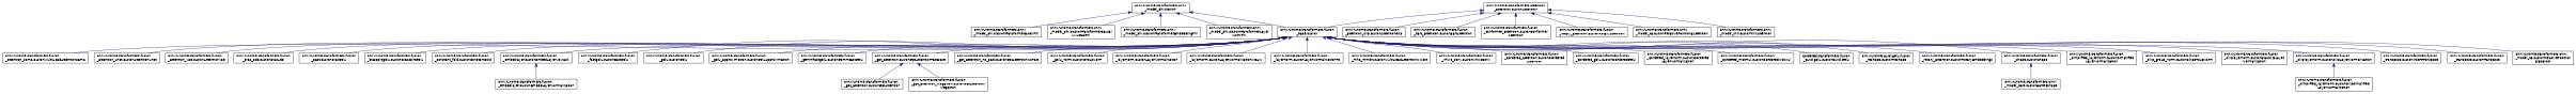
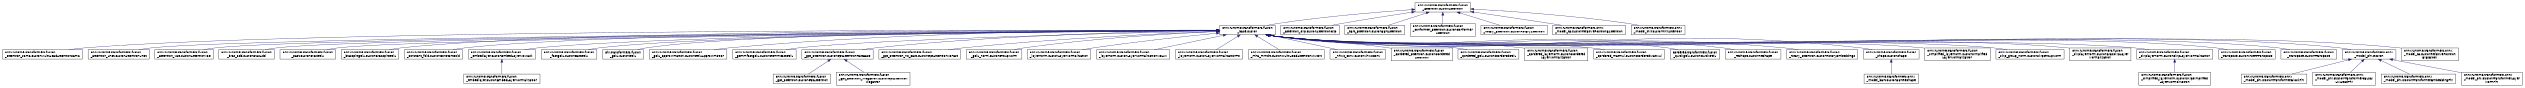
  digraph {
    rankdir=TB
    node [color=black fillcolor=white fontname=Helvetica fontsize=10 shape=record style=filled]
    edge [color=midnightblue dir=back fontname=Helvetica fontsize=10 labelfontname=Helvetica labelfontsize=10 style=solid]
    n1 [height=0.2 label="onnxruntime.transformers.fusion\l_base.Fusion" width=0.4]
    n2 [height=0.2 label="onnxruntime.transformers.fusion\l_attention_sam2.FusionMultiHeadAttentionSam2" width=0.4]
    n3 [height=0.2 label="onnxruntime.transformers.fusion\l_attention_unet.FusionAttentionUnet" width=0.4]
    n4 [height=0.2 label="onnxruntime.transformers.fusion\l_attention_vae.FusionAttentionVae" width=0.4]
    n5 [height=0.2 label="onnxruntime.transformers.fusion\l_bias_add.FusionBiasAdd" width=0.4]
    n6 [height=0.2 label="onnxruntime.transformers.fusion\l_past.FusionBiasGelu" width=0.4]
    n7 [height=0.2 label="onnxruntime.transformers.fusion\l_biassplitgelu.FusionBiasSplitGelu" width=0.4]
    n8 [height=0.2 label="onnxruntime.transformers.fusion\l_constant_fold.FusionConstantFold" width=0.4]
    n9 [height=0.2 label="onnxruntime.transformers.fusion\l_embedlayer.FusionEmbedLayerNoMask" width=0.4]
    n10 [height=0.2 label="onnxruntime.transformers.fusion\l_fastgelu.FusionFastGelu" width=0.4]
-   n11 [height=0.2 label="onnxruntime.transformers.fusion\l_gelu.FusionGelu" width=0.4]
+   n11 [height=0.2 label="phi.transformers.fusion\l_gelu.FusionGelu" width=0.4]
    n12 [height=0.2 label="onnxruntime.transformers.fusion\l_gelu_approximation.FusionGeluApproximation" width=0.4]
    n13 [height=0.2 label="onnxruntime.transformers.fusion\l_gemmfastgelu.FusionGemmFastGelu" width=0.4]
    n14 [height=0.2 label="onnxruntime.transformers.fusion\l_gpt_attention.FusionGptAttentionPastBase" width=0.4]
    n15 [height=0.2 label="onnxruntime.transformers.fusion\l_gpt_attention_no_past.FusionGptAttentionNoPast" width=0.4]
    n16 [height=0.2 label="onnxruntime.transformers.fusion\l_gelu_norm.FusionGroupNorm" width=0.4]
    n17 [height=0.2 label="onnxruntime.transformers.fusion\l_layernorm.FusionLayerNormalization" width=0.4]
    n18 [height=0.2 label="onnxruntime.transformers.fusion\l_layernorm.FusionLayerNormalizationNCHW" width=0.4]
    n19 [height=0.2 label="onnxruntime.transformers.fusion\l_layernorm.FusionLayerNormalizationTF" width=0.4]
    n20 [height=0.2 label="onnxruntime.transformers.fusion\l_mha_mmdit.FusionMultiHeadAttentionMMDit" width=0.4]
    n21 [height=0.2 label="onnxruntime.transformers.fusion\l_nhwc_conv.FusionNhwcConv" width=0.4]
    n22 [height=0.2 label="onnxruntime.transformers.fusion\l_qordered_attention.FusionQOrdered\lAttention" width=0.4]
    n23 [height=0.2 label="onnxruntime.transformers.fusion\l_qordered_gelu.FusionQOrderedGelu" width=0.4]
    n24 [height=0.2 label="onnxruntime.transformers.fusion\l_qordered_layernorm.FusionQOrdered\lLayerNormalization" width=0.4]
    n25 [height=0.2 label="onnxruntime.transformers.fusion\l_qordered_matmul.FusionQOrderedMatMul" width=0.4]
    n26 [height=0.2 label="qordered.transformers.fusion\l_quickgelu.FusionQuickGelu" width=0.4]
-   n27 [height=0.2 label="onnxruntime.quickgelu.fusion\l_reshape.FusionReshape" width=0.4]
+   n27 [height=0.2 label="onnxruntime.transformers.fusion\l_reshape.FusionReshape" width=0.4]
    n28 [height=0.2 label="onnxruntime.transformers.fusion\l_rotary_attention.FusionRotaryEmbeddings" width=0.4]
    n29 [height=0.2 label="onnxruntime.transformers.fusion\l_shape.FusionShape" width=0.4]
    n30 [height=0.2 label="onnxruntime.transformers.fusion\l_simplified_layernorm.FusionSimplified\lLayerNormalization" width=0.4]
    n31 [height=0.2 label="onnxruntime.transformers.fusion\l_skip_group_norm.FusionSkipGroupNorm" width=0.4]
    n32 [height=0.2 label="onnxruntime.transformers.fusion\l_skiplayernorm.FusionBiasSkipLayer\lNormalization" width=0.4]
    n33 [height=0.2 label="onnxruntime.transformers.fusion\l_skiplayernorm.FusionSkipLayerNormalization" width=0.4]
    n34 [height=0.2 label="onnxruntime.transformers.fusion\l_transpose.FusionInsertTranspose" width=0.4]
    n35 [height=0.2 label="onnxruntime.transformers.fusion\l_transpose.FusionTranspose" width=0.4]
    n36 [height=0.2 label="onnxruntime.transformers.onnx\l_model_phi.Fission" width=0.4]
    n37 [height=0.2 label="onnxruntime.transformers.onnx\l_model_t5.FusionRelativePosition\lBiasBlock" width=0.4]
-   n38 [height=0.2 label="onnxruntime.transformers.attention\l_attention.FusionAttention" width=0.4]
+   n38 [height=0.2 label="onnxruntime.transformers.fusion\l_attention.FusionAttention" width=0.4]
    n39 [height=0.2 label="onnxruntime.transformers.fusion\l_attention_clip.FusionAttentionClip" width=0.4]
    n40 [height=0.2 label="onnxruntime.transformers.fusion\l_bart_attention.FusionBartAttention" width=0.4]
    n41 [height=0.2 label="onnxruntime.transformers.fusion\l_conformer_attention.FusionConformer\lAttention" width=0.4]
    n42 [height=0.2 label="onnxruntime.transformers.fusion\l_rotary_attention.FusionRotaryAttention" width=0.4]
    n43 [height=0.2 label="onnxruntime.transformers.onnx\l_model_t5.FusionRelativePosition5Attention" width=0.4]
    n44 [height=0.2 label="onnxruntime.transformers.onnx\l_model_tnlr.FusionTnlrAttention" width=0.4]
    n45 [height=0.2 label="onnxruntime.transformers.fusion\l_embedlayer.FusionEmbedLayerNormalization" width=0.4]
    n46 [height=0.2 label="onnxruntime.transformers.fusion\l_gpt_attention.FusionGptAttention" width=0.4]
    n47 [height=0.2 label="onnxruntime.transformers.fusion\l_gpt_attention_megatron.FusionGptAttention\lMegatron" width=0.4]
    n48 [height=0.2 label="onnxruntime.transformers.onnx\l_model_bart.FusionBartReshape" width=0.4]
    n49 [height=0.2 label="onnxruntime.transformers.fusion\l_simplified_layernorm.FusionSkipSimplified\lLayerNormalization" width=0.4]
    n50 [height=0.2 label="onnxruntime.transformers.onnx\l_model_phi.FissionTransformerBlockPhi" width=0.4]
    n51 [height=0.2 label="onnxruntime.transformers.onnx\l_model_phi.FissionTransformerCausal\lLMHeadPhi" width=0.4]
    n52 [height=0.2 label="onnxruntime.transformers.onnx\l_model_phi.FissionTransformerEmbeddingPhi" width=0.4]
    n53 [height=0.2 label="onnxruntime.transformers.onnx\l_model_phi.FissionTransformerLayer\lNormPhi" width=0.4]
    n1 -> n2
    n1 -> n3
    n1 -> n4
    n1 -> n5
    n1 -> n6
    n1 -> n7
    n1 -> n8
    n1 -> n9
    n1 -> n10
    n1 -> n11
    n1 -> n12
    n1 -> n13
    n1 -> n14
    n1 -> n15
    n1 -> n16
    n1 -> n17
    n1 -> n18
    n1 -> n19
    n1 -> n20
    n1 -> n21
    n1 -> n22
    n1 -> n23
    n1 -> n24
    n1 -> n25
    n1 -> n26
    n1 -> n27
    n1 -> n28
    n1 -> n29
    n1 -> n30
    n1 -> n31
    n1 -> n32
    n1 -> n33
    n1 -> n34
    n1 -> n35
-   n36 -> n1
+   n1 -> n36
    n1 -> n37
    n9 -> n45
    n14 -> n46
    n14 -> n47
    n29 -> n48
    n33 -> n49
    n36 -> n50
    n36 -> n51
    n36 -> n52
    n36 -> n53
    n38 -> n1
    n38 -> n39
    n38 -> n40
    n38 -> n41
    n38 -> n42
    n38 -> n43
    n38 -> n44
  }
